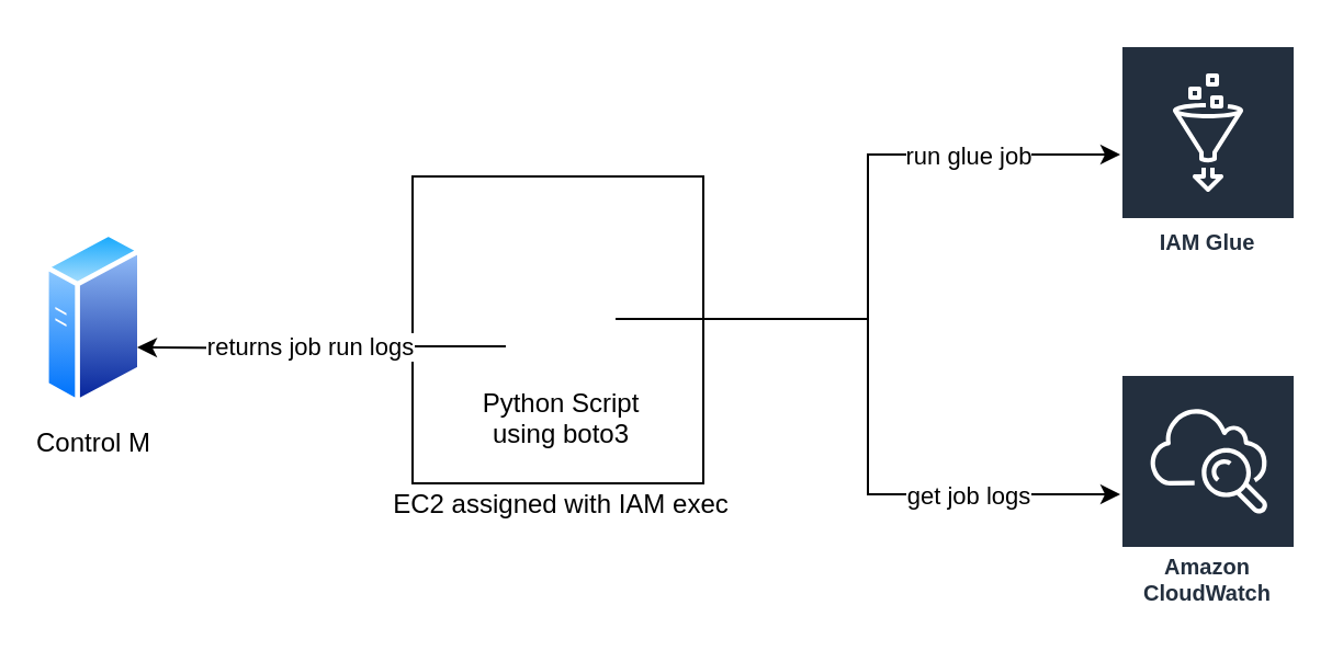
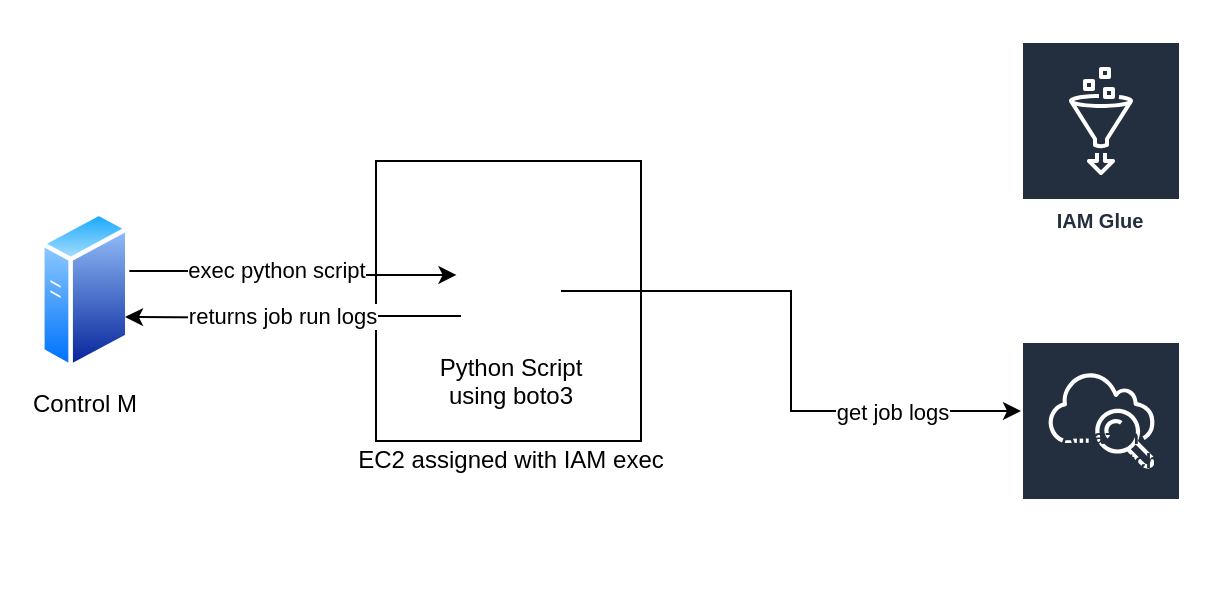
  <mxCell id="0" />
  <mxCell id="1" parent="0" />
  <mxCell id="2" value="" style="rounded=0;whiteSpace=wrap;html=1;" parent="1" vertex="1"><mxGeometry x="187.5" y="80" width="132.5" height="140" as="geometry" /></mxCell>
+ <mxCell id="3" style="edgeStyle=orthogonalEdgeStyle;rounded=0;orthogonalLoop=1;jettySize=auto;html=1;exitX=0.982;exitY=0.375;exitDx=0;exitDy=0;exitPerimeter=0;entryX=-0.045;entryY=0.339;entryDx=0;entryDy=0;entryPerimeter=0;" parent="1" source="5" target="12" edge="1"><mxGeometry relative="1" as="geometry" /></mxCell>
+ <mxCell id="4" value="exec python script" style="edgeLabel;html=1;align=center;verticalAlign=middle;resizable=0;points=[];" parent="3" vertex="1" connectable="0"><mxGeometry x="-0.105" y="1" relative="1" as="geometry"><mxPoint as="offset" /></mxGeometry></mxCell>
  <mxCell id="5" value="Control M" style="aspect=fixed;perimeter=ellipsePerimeter;html=1;align=center;shadow=0;dashed=0;spacingTop=3;image;image=img/lib/active_directory/generic_server.svg;" parent="1" vertex="1"><mxGeometry x="20" y="105" width="44.8" height="80" as="geometry" /></mxCell>
- <mxCell id="6" style="edgeStyle=orthogonalEdgeStyle;rounded=0;orthogonalLoop=1;jettySize=auto;html=1;" parent="1" source="12" target="14" edge="1"><mxGeometry relative="1" as="geometry" /></mxCell>
- <mxCell id="7" value="run glue job" style="edgeLabel;html=1;align=center;verticalAlign=middle;resizable=0;points=[];" parent="6" vertex="1" connectable="0"><mxGeometry x="0.415" y="1" relative="1" as="geometry"><mxPoint x="19" y="1" as="offset" /></mxGeometry></mxCell>
  <mxCell id="8" style="edgeStyle=orthogonalEdgeStyle;rounded=0;orthogonalLoop=1;jettySize=auto;html=1;" parent="1" source="12" target="15" edge="1"><mxGeometry relative="1" as="geometry" /></mxCell>
  <mxCell id="9" value="get job logs" style="edgeLabel;html=1;align=center;verticalAlign=middle;resizable=0;points=[];" parent="8" vertex="1" connectable="0"><mxGeometry x="0.502" relative="1" as="geometry"><mxPoint x="7" as="offset" /></mxGeometry></mxCell>
  <mxCell id="10" style="edgeStyle=orthogonalEdgeStyle;rounded=0;orthogonalLoop=1;jettySize=auto;html=1;exitX=0;exitY=0.75;exitDx=0;exitDy=0;" parent="1" source="12" edge="1"><mxGeometry relative="1" as="geometry"><mxPoint x="62" y="158" as="targetPoint" /></mxGeometry></mxCell>
  <mxCell id="11" value="returns job run logs" style="edgeLabel;html=1;align=center;verticalAlign=middle;resizable=0;points=[];" parent="10" vertex="1" connectable="0"><mxGeometry x="-0.167" relative="1" as="geometry"><mxPoint x="-20" as="offset" /></mxGeometry></mxCell>
  <mxCell id="12" value="Python Script&lt;br&gt;using boto3" style="shape=image;html=1;verticalAlign=top;verticalLabelPosition=bottom;labelBackgroundColor=#ffffff;imageAspect=0;aspect=fixed;image=https://cdn2.iconfinder.com/data/icons/oxygen/128x128/mimetypes/application-x-python.png" parent="1" vertex="1"><mxGeometry x="230" y="120" width="50" height="50" as="geometry" /></mxCell>
  <mxCell id="13" value="EC2 assigned with IAM exec" style="text;html=1;resizable=0;autosize=1;align=center;verticalAlign=middle;points=[];fillColor=none;strokeColor=none;rounded=0;" parent="1" vertex="1"><mxGeometry x="175" y="220" width="160" height="20" as="geometry" /></mxCell>
  <mxCell id="14" value="IAM Glue" style="outlineConnect=0;fontColor=#232F3E;gradientColor=none;strokeColor=#ffffff;fillColor=#232F3E;dashed=0;verticalLabelPosition=middle;verticalAlign=bottom;align=center;html=1;whiteSpace=wrap;fontSize=10;fontStyle=1;spacing=3;shape=mxgraph.aws4.productIcon;prIcon=mxgraph.aws4.glue;" parent="1" vertex="1"><mxGeometry x="510" y="20" width="80" height="100" as="geometry" /></mxCell>
- <mxCell id="15" value="Amazon CloudWatch" style="outlineConnect=0;fontColor=#232F3E;gradientColor=none;strokeColor=#ffffff;fillColor=#232F3E;dashed=0;verticalLabelPosition=middle;verticalAlign=bottom;align=center;html=1;whiteSpace=wrap;fontSize=10;fontStyle=1;spacing=3;shape=mxgraph.aws4.productIcon;prIcon=mxgraph.aws4.cloudwatch;" parent="1" vertex="1"><mxGeometry x="510" y="170" width="80" height="110" as="geometry" /></mxCell>
+ <mxCell id="15" value="Amazon CloudWatch" style="outlineConnect=0;fontColor=#232F3E;gradientColor=none;strokeColor=#ffffff;fillColor=#232F3E;dashed=0;verticalLabelPosition=middle;verticalAlign=bottom;align=center;html=1;whiteSpace=wrap;fontSize=10;fontStyle=1;spacing=3;shape=mxgraph.aws4.productIcon;prIcon=mxgraph.aws4.cloudwatch;" parent="1" vertex="1"><mxGeometry x="510" y="170" width="80" height="70" as="geometry" /></mxCell>
